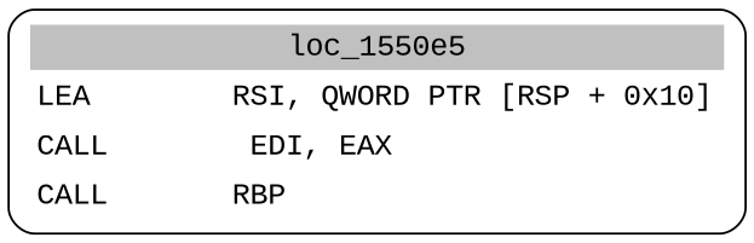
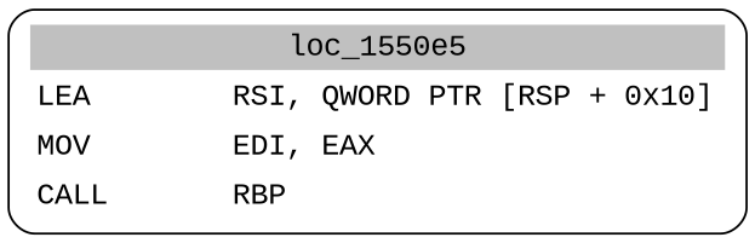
  digraph {
    rankdir=LR
    fontname="Liberation Mono"
-   n1 [fontname="Liberation Mono" label=<<table border="0" cellborder="0" cellpadding="3"><tr><td align="center" colspan="2" bgcolor="grey">loc_1550e5</td></tr><tr><td align="left">LEA        RSI, QWORD PTR [RSP + 0x10]</td></tr><tr><td align="left">CALL        EDI, EAX</td></tr><tr><td align="left">CALL       RBP</td></tr></table>> shape=Mrecord]
+   n1 [fontname="Liberation Mono" label=<<table border="0" cellborder="0" cellpadding="3"><tr><td align="center" colspan="2" bgcolor="grey">loc_1550e5</td></tr><tr><td align="left">LEA        RSI, QWORD PTR [RSP + 0x10]</td></tr><tr><td align="left">MOV        EDI, EAX</td></tr><tr><td align="left">CALL       RBP</td></tr></table>> shape=Mrecord]
  }
